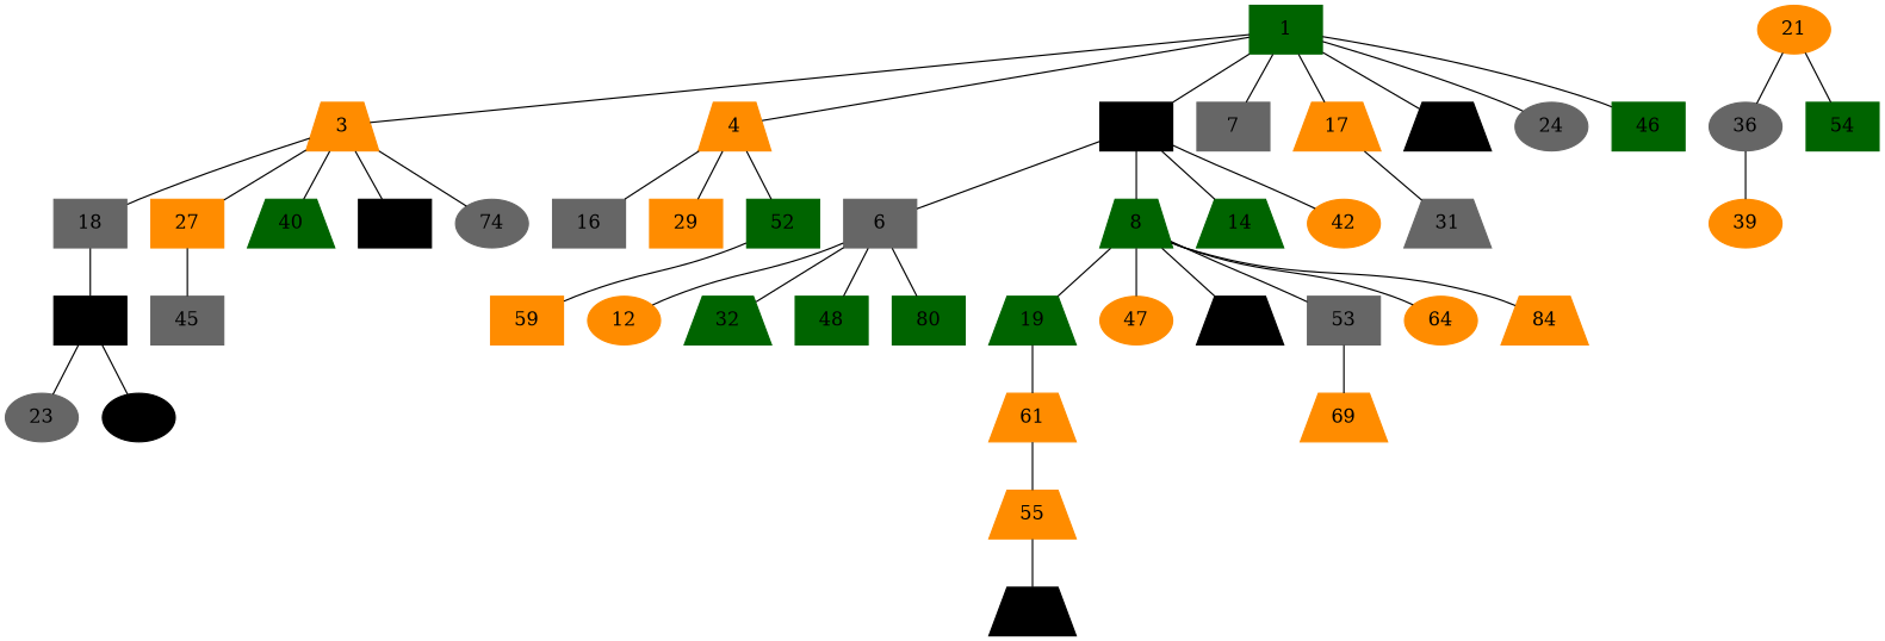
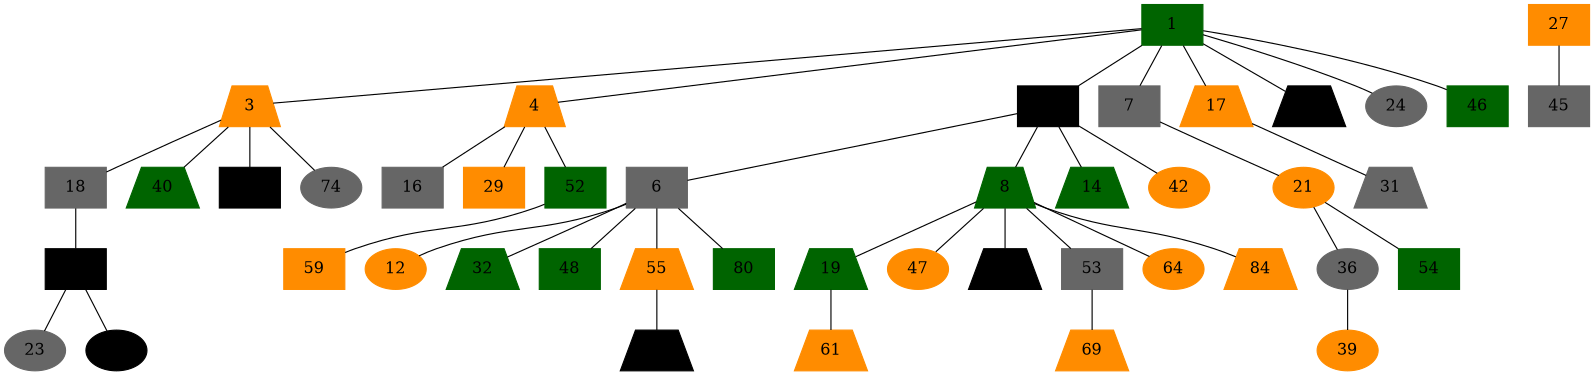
  graph {
    node [color=darkorange shape=box style=filled]
    1 [color=darkgreen super="+2"]
    3 [shape=trapezium super="+58+13+25+43"]
    4 [shape=trapezium super="+73"]
    5 [color=black]
    7 [color=gray40 super="+34+60"]
    17 [shape=trapezium super="+85"]
    20 [color=black shape=trapezium super="+50"]
    24 [color=gray40 shape=ellipse]
    46 [color=darkgreen]
    18 [color=gray40]
    27 [super="+41+37"]
    40 [color=darkgreen shape=trapezium super="+49"]
    65 [color=black]
    74 [color=gray40 shape=ellipse]
    16 [color=gray40]
    29
    52 [color=darkgreen]
    6 [color=gray40]
    8 [color=darkgreen shape=trapezium super="+44+9+11+26"]
    14 [color=darkgreen shape=trapezium]
    42 [shape=ellipse]
    21 [shape=ellipse]
    31 [color=gray40 shape=trapezium super="+33+35"]
    22 [color=black]
    45 [color=gray40]
    59 [super="+90"]
    12 [shape=ellipse super="+30"]
    32 [color=darkgreen shape=trapezium]
    48 [color=darkgreen]
    55 [shape=trapezium]
    80 [color=darkgreen super="+91"]
    19 [color=darkgreen shape=trapezium]
    47 [shape=ellipse]
    51 [color=black shape=trapezium]
    53 [color=gray40]
    64 [shape=ellipse]
    84 [shape=trapezium]
    76 [color=black shape=trapezium]
    36 [color=gray40 shape=ellipse super="+57"]
    54 [color=darkgreen super="+62"]
    61 [shape=trapezium]
    69 [shape=trapezium super="+75"]
    23 [color=gray40 shape=ellipse]
    88 [color=black shape=ellipse]
    39 [shape=ellipse super="+87"]
    1 -- 3
    1 -- 4
    1 -- 5
    1 -- 7
    1 -- 17
    1 -- 20
    1 -- 24
    1 -- 46
    3 -- 18
-   3 -- 27
    3 -- 40
    3 -- 65
    3 -- 74
    4 -- 16
    4 -- 29
    4 -- 52
    5 -- 6
    5 -- 8
    5 -- 14
    5 -- 42
+   7 -- 21
    17 -- 31
    18 -- 22
    27 -- 45
    52 -- 59
    6 -- 12
    6 -- 32
    6 -- 48
-   61 -- 55
+   6 -- 55
    6 -- 80
    8 -- 19
    8 -- 47
    8 -- 51
    8 -- 53
    8 -- 64
    8 -- 84
    21 -- 36
    21 -- 54
    22 -- 23
    22 -- 88
    55 -- 76
    19 -- 61
    53 -- 69
    36 -- 39
  }
